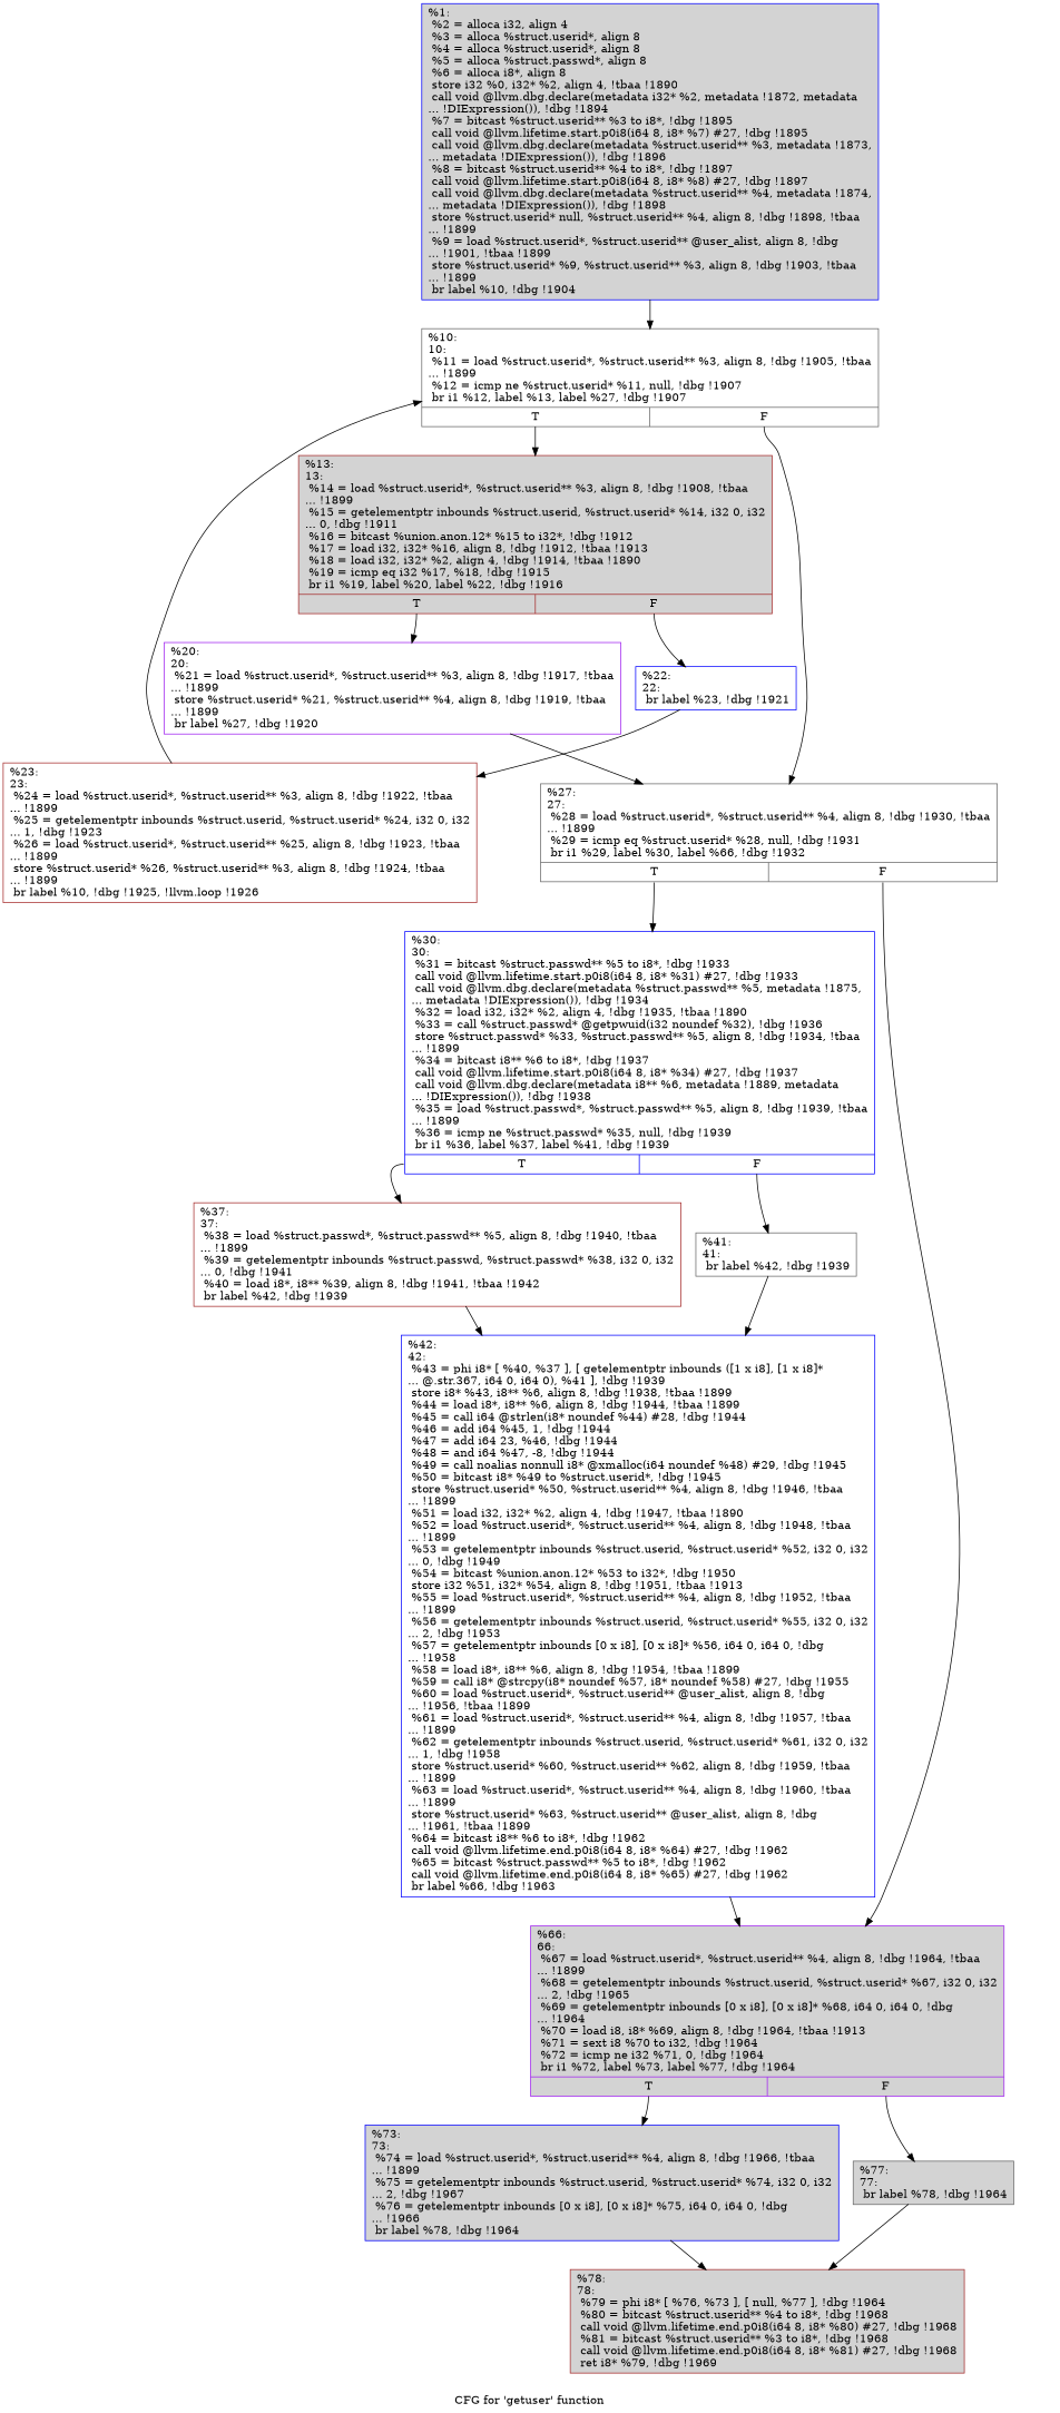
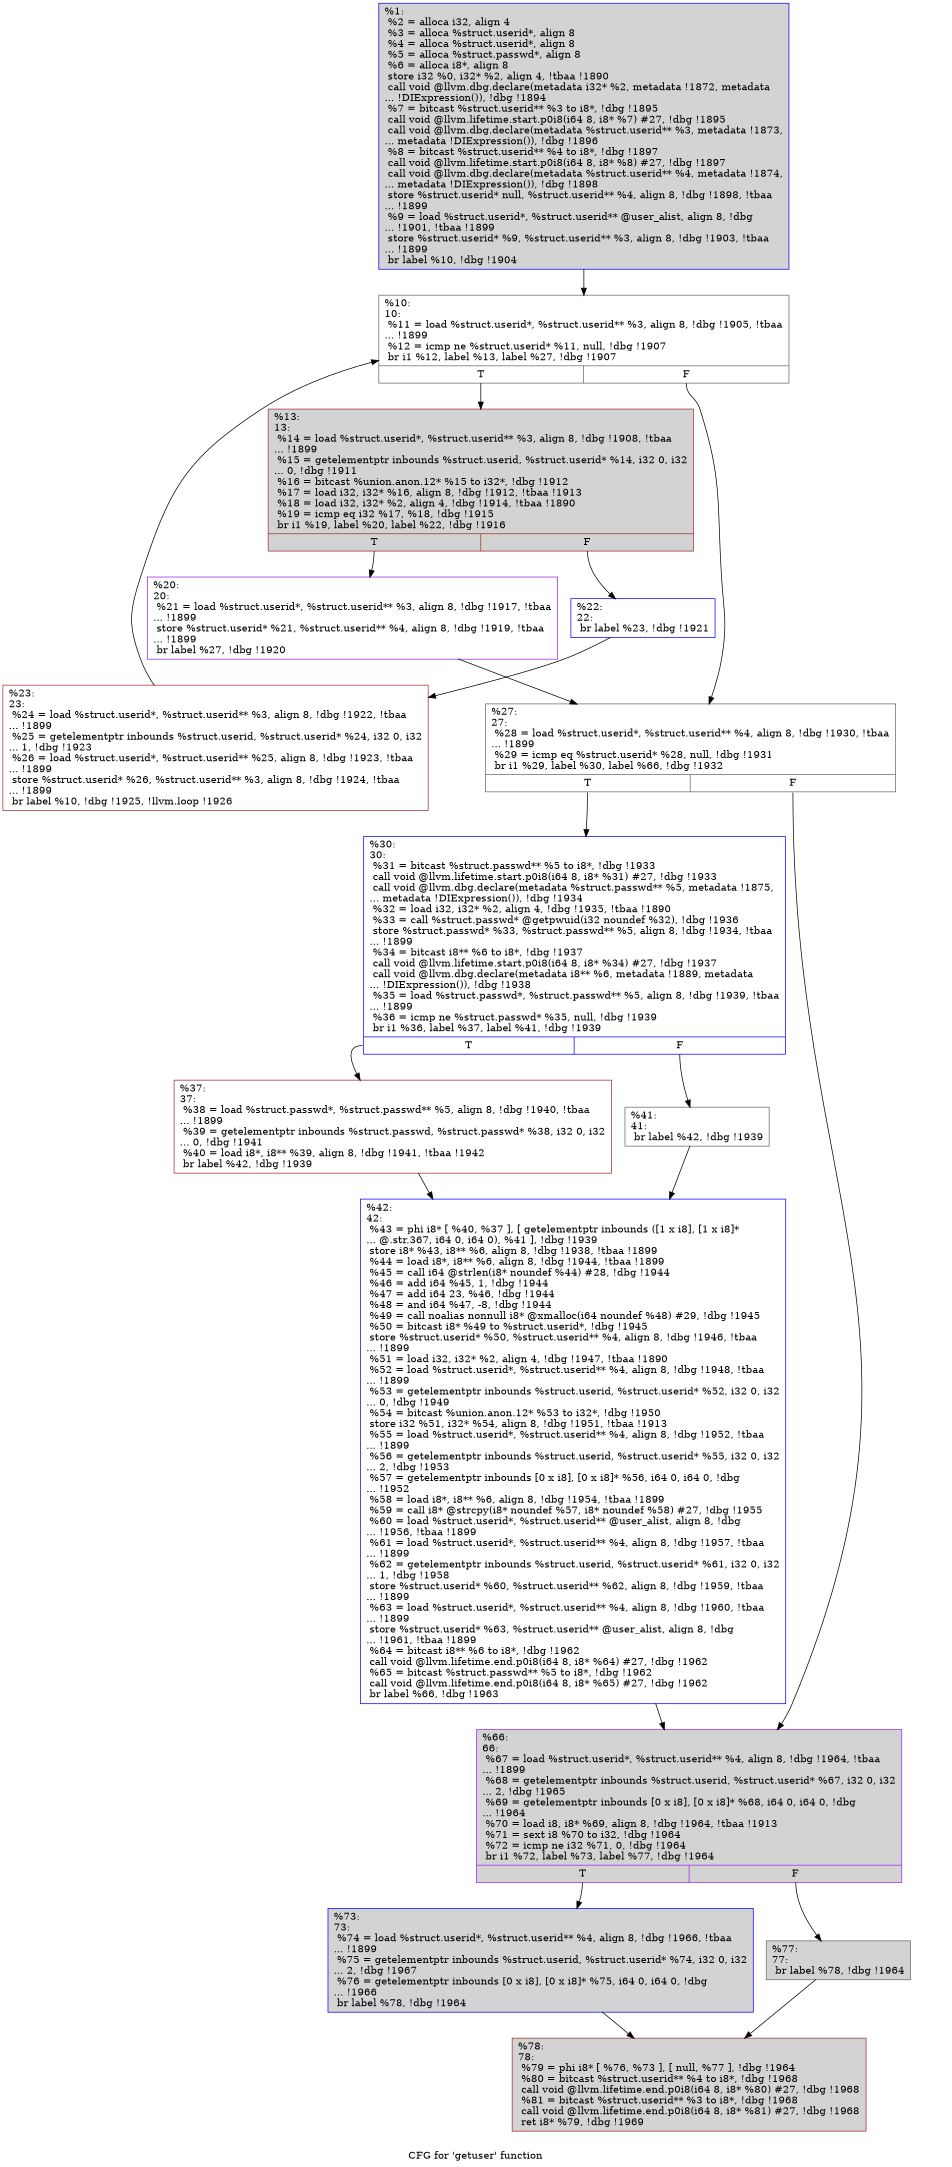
  digraph {
    label="CFG for 'getuser' function"
    node [color=blue fillcolor=white shape=record style=filled]
    n1 [fillcolor=lightgrey label="{%1:\l  %2 = alloca i32, align 4\l  %3 = alloca %struct.userid*, align 8\l  %4 = alloca %struct.userid*, align 8\l  %5 = alloca %struct.passwd*, align 8\l  %6 = alloca i8*, align 8\l  store i32 %0, i32* %2, align 4, !tbaa !1890\l  call void @llvm.dbg.declare(metadata i32* %2, metadata !1872, metadata\l... !DIExpression()), !dbg !1894\l  %7 = bitcast %struct.userid** %3 to i8*, !dbg !1895\l  call void @llvm.lifetime.start.p0i8(i64 8, i8* %7) #27, !dbg !1895\l  call void @llvm.dbg.declare(metadata %struct.userid** %3, metadata !1873,\l... metadata !DIExpression()), !dbg !1896\l  %8 = bitcast %struct.userid** %4 to i8*, !dbg !1897\l  call void @llvm.lifetime.start.p0i8(i64 8, i8* %8) #27, !dbg !1897\l  call void @llvm.dbg.declare(metadata %struct.userid** %4, metadata !1874,\l... metadata !DIExpression()), !dbg !1898\l  store %struct.userid* null, %struct.userid** %4, align 8, !dbg !1898, !tbaa\l... !1899\l  %9 = load %struct.userid*, %struct.userid** @user_alist, align 8, !dbg\l... !1901, !tbaa !1899\l  store %struct.userid* %9, %struct.userid** %3, align 8, !dbg !1903, !tbaa\l... !1899\l  br label %10, !dbg !1904\l}"]
    n2 [color=gray40 label="{%10:\l10:                                               \l  %11 = load %struct.userid*, %struct.userid** %3, align 8, !dbg !1905, !tbaa\l... !1899\l  %12 = icmp ne %struct.userid* %11, null, !dbg !1907\l  br i1 %12, label %13, label %27, !dbg !1907\l|{<s0>T|<s1>F}}"]
    n3 [color=brown fillcolor=lightgrey label="{%13:\l13:                                               \l  %14 = load %struct.userid*, %struct.userid** %3, align 8, !dbg !1908, !tbaa\l... !1899\l  %15 = getelementptr inbounds %struct.userid, %struct.userid* %14, i32 0, i32\l... 0, !dbg !1911\l  %16 = bitcast %union.anon.12* %15 to i32*, !dbg !1912\l  %17 = load i32, i32* %16, align 8, !dbg !1912, !tbaa !1913\l  %18 = load i32, i32* %2, align 4, !dbg !1914, !tbaa !1890\l  %19 = icmp eq i32 %17, %18, !dbg !1915\l  br i1 %19, label %20, label %22, !dbg !1916\l|{<s0>T|<s1>F}}"]
    n4 [color=gray40 label="{%27:\l27:                                               \l  %28 = load %struct.userid*, %struct.userid** %4, align 8, !dbg !1930, !tbaa\l... !1899\l  %29 = icmp eq %struct.userid* %28, null, !dbg !1931\l  br i1 %29, label %30, label %66, !dbg !1932\l|{<s0>T|<s1>F}}"]
    n5 [color=purple label="{%20:\l20:                                               \l  %21 = load %struct.userid*, %struct.userid** %3, align 8, !dbg !1917, !tbaa\l... !1899\l  store %struct.userid* %21, %struct.userid** %4, align 8, !dbg !1919, !tbaa\l... !1899\l  br label %27, !dbg !1920\l}"]
    n6 [label="{%22:\l22:                                               \l  br label %23, !dbg !1921\l}"]
    n7 [label="{%30:\l30:                                               \l  %31 = bitcast %struct.passwd** %5 to i8*, !dbg !1933\l  call void @llvm.lifetime.start.p0i8(i64 8, i8* %31) #27, !dbg !1933\l  call void @llvm.dbg.declare(metadata %struct.passwd** %5, metadata !1875,\l... metadata !DIExpression()), !dbg !1934\l  %32 = load i32, i32* %2, align 4, !dbg !1935, !tbaa !1890\l  %33 = call %struct.passwd* @getpwuid(i32 noundef %32), !dbg !1936\l  store %struct.passwd* %33, %struct.passwd** %5, align 8, !dbg !1934, !tbaa\l... !1899\l  %34 = bitcast i8** %6 to i8*, !dbg !1937\l  call void @llvm.lifetime.start.p0i8(i64 8, i8* %34) #27, !dbg !1937\l  call void @llvm.dbg.declare(metadata i8** %6, metadata !1889, metadata\l... !DIExpression()), !dbg !1938\l  %35 = load %struct.passwd*, %struct.passwd** %5, align 8, !dbg !1939, !tbaa\l... !1899\l  %36 = icmp ne %struct.passwd* %35, null, !dbg !1939\l  br i1 %36, label %37, label %41, !dbg !1939\l|{<s0>T|<s1>F}}"]
    n8 [color=purple fillcolor=lightgrey label="{%66:\l66:                                               \l  %67 = load %struct.userid*, %struct.userid** %4, align 8, !dbg !1964, !tbaa\l... !1899\l  %68 = getelementptr inbounds %struct.userid, %struct.userid* %67, i32 0, i32\l... 2, !dbg !1965\l  %69 = getelementptr inbounds [0 x i8], [0 x i8]* %68, i64 0, i64 0, !dbg\l... !1964\l  %70 = load i8, i8* %69, align 8, !dbg !1964, !tbaa !1913\l  %71 = sext i8 %70 to i32, !dbg !1964\l  %72 = icmp ne i32 %71, 0, !dbg !1964\l  br i1 %72, label %73, label %77, !dbg !1964\l|{<s0>T|<s1>F}}"]
    n9 [color=brown label="{%23:\l23:                                               \l  %24 = load %struct.userid*, %struct.userid** %3, align 8, !dbg !1922, !tbaa\l... !1899\l  %25 = getelementptr inbounds %struct.userid, %struct.userid* %24, i32 0, i32\l... 1, !dbg !1923\l  %26 = load %struct.userid*, %struct.userid** %25, align 8, !dbg !1923, !tbaa\l... !1899\l  store %struct.userid* %26, %struct.userid** %3, align 8, !dbg !1924, !tbaa\l... !1899\l  br label %10, !dbg !1925, !llvm.loop !1926\l}"]
    n10 [color=brown label="{%37:\l37:                                               \l  %38 = load %struct.passwd*, %struct.passwd** %5, align 8, !dbg !1940, !tbaa\l... !1899\l  %39 = getelementptr inbounds %struct.passwd, %struct.passwd* %38, i32 0, i32\l... 0, !dbg !1941\l  %40 = load i8*, i8** %39, align 8, !dbg !1941, !tbaa !1942\l  br label %42, !dbg !1939\l}"]
    n11 [color=gray40 label="{%41:\l41:                                               \l  br label %42, !dbg !1939\l}"]
    n12 [fillcolor=lightgrey label="{%73:\l73:                                               \l  %74 = load %struct.userid*, %struct.userid** %4, align 8, !dbg !1966, !tbaa\l... !1899\l  %75 = getelementptr inbounds %struct.userid, %struct.userid* %74, i32 0, i32\l... 2, !dbg !1967\l  %76 = getelementptr inbounds [0 x i8], [0 x i8]* %75, i64 0, i64 0, !dbg\l... !1966\l  br label %78, !dbg !1964\l}"]
    n13 [color=gray40 fillcolor=lightgrey label="{%77:\l77:                                               \l  br label %78, !dbg !1964\l}"]
-   n14 [label="{%42:\l42:                                               \l  %43 = phi i8* [ %40, %37 ], [ getelementptr inbounds ([1 x i8], [1 x i8]*\l... @.str.367, i64 0, i64 0), %41 ], !dbg !1939\l  store i8* %43, i8** %6, align 8, !dbg !1938, !tbaa !1899\l  %44 = load i8*, i8** %6, align 8, !dbg !1944, !tbaa !1899\l  %45 = call i64 @strlen(i8* noundef %44) #28, !dbg !1944\l  %46 = add i64 %45, 1, !dbg !1944\l  %47 = add i64 23, %46, !dbg !1944\l  %48 = and i64 %47, -8, !dbg !1944\l  %49 = call noalias nonnull i8* @xmalloc(i64 noundef %48) #29, !dbg !1945\l  %50 = bitcast i8* %49 to %struct.userid*, !dbg !1945\l  store %struct.userid* %50, %struct.userid** %4, align 8, !dbg !1946, !tbaa\l... !1899\l  %51 = load i32, i32* %2, align 4, !dbg !1947, !tbaa !1890\l  %52 = load %struct.userid*, %struct.userid** %4, align 8, !dbg !1948, !tbaa\l... !1899\l  %53 = getelementptr inbounds %struct.userid, %struct.userid* %52, i32 0, i32\l... 0, !dbg !1949\l  %54 = bitcast %union.anon.12* %53 to i32*, !dbg !1950\l  store i32 %51, i32* %54, align 8, !dbg !1951, !tbaa !1913\l  %55 = load %struct.userid*, %struct.userid** %4, align 8, !dbg !1952, !tbaa\l... !1899\l  %56 = getelementptr inbounds %struct.userid, %struct.userid* %55, i32 0, i32\l... 2, !dbg !1953\l  %57 = getelementptr inbounds [0 x i8], [0 x i8]* %56, i64 0, i64 0, !dbg\l... !1958\l  %58 = load i8*, i8** %6, align 8, !dbg !1954, !tbaa !1899\l  %59 = call i8* @strcpy(i8* noundef %57, i8* noundef %58) #27, !dbg !1955\l  %60 = load %struct.userid*, %struct.userid** @user_alist, align 8, !dbg\l... !1956, !tbaa !1899\l  %61 = load %struct.userid*, %struct.userid** %4, align 8, !dbg !1957, !tbaa\l... !1899\l  %62 = getelementptr inbounds %struct.userid, %struct.userid* %61, i32 0, i32\l... 1, !dbg !1958\l  store %struct.userid* %60, %struct.userid** %62, align 8, !dbg !1959, !tbaa\l... !1899\l  %63 = load %struct.userid*, %struct.userid** %4, align 8, !dbg !1960, !tbaa\l... !1899\l  store %struct.userid* %63, %struct.userid** @user_alist, align 8, !dbg\l... !1961, !tbaa !1899\l  %64 = bitcast i8** %6 to i8*, !dbg !1962\l  call void @llvm.lifetime.end.p0i8(i64 8, i8* %64) #27, !dbg !1962\l  %65 = bitcast %struct.passwd** %5 to i8*, !dbg !1962\l  call void @llvm.lifetime.end.p0i8(i64 8, i8* %65) #27, !dbg !1962\l  br label %66, !dbg !1963\l}"]
+   n14 [label="{%42:\l42:                                               \l  %43 = phi i8* [ %40, %37 ], [ getelementptr inbounds ([1 x i8], [1 x i8]*\l... @.str.367, i64 0, i64 0), %41 ], !dbg !1939\l  store i8* %43, i8** %6, align 8, !dbg !1938, !tbaa !1899\l  %44 = load i8*, i8** %6, align 8, !dbg !1944, !tbaa !1899\l  %45 = call i64 @strlen(i8* noundef %44) #28, !dbg !1944\l  %46 = add i64 %45, 1, !dbg !1944\l  %47 = add i64 23, %46, !dbg !1944\l  %48 = and i64 %47, -8, !dbg !1944\l  %49 = call noalias nonnull i8* @xmalloc(i64 noundef %48) #29, !dbg !1945\l  %50 = bitcast i8* %49 to %struct.userid*, !dbg !1945\l  store %struct.userid* %50, %struct.userid** %4, align 8, !dbg !1946, !tbaa\l... !1899\l  %51 = load i32, i32* %2, align 4, !dbg !1947, !tbaa !1890\l  %52 = load %struct.userid*, %struct.userid** %4, align 8, !dbg !1948, !tbaa\l... !1899\l  %53 = getelementptr inbounds %struct.userid, %struct.userid* %52, i32 0, i32\l... 0, !dbg !1949\l  %54 = bitcast %union.anon.12* %53 to i32*, !dbg !1950\l  store i32 %51, i32* %54, align 8, !dbg !1951, !tbaa !1913\l  %55 = load %struct.userid*, %struct.userid** %4, align 8, !dbg !1952, !tbaa\l... !1899\l  %56 = getelementptr inbounds %struct.userid, %struct.userid* %55, i32 0, i32\l... 2, !dbg !1953\l  %57 = getelementptr inbounds [0 x i8], [0 x i8]* %56, i64 0, i64 0, !dbg\l... !1952\l  %58 = load i8*, i8** %6, align 8, !dbg !1954, !tbaa !1899\l  %59 = call i8* @strcpy(i8* noundef %57, i8* noundef %58) #27, !dbg !1955\l  %60 = load %struct.userid*, %struct.userid** @user_alist, align 8, !dbg\l... !1956, !tbaa !1899\l  %61 = load %struct.userid*, %struct.userid** %4, align 8, !dbg !1957, !tbaa\l... !1899\l  %62 = getelementptr inbounds %struct.userid, %struct.userid* %61, i32 0, i32\l... 1, !dbg !1958\l  store %struct.userid* %60, %struct.userid** %62, align 8, !dbg !1959, !tbaa\l... !1899\l  %63 = load %struct.userid*, %struct.userid** %4, align 8, !dbg !1960, !tbaa\l... !1899\l  store %struct.userid* %63, %struct.userid** @user_alist, align 8, !dbg\l... !1961, !tbaa !1899\l  %64 = bitcast i8** %6 to i8*, !dbg !1962\l  call void @llvm.lifetime.end.p0i8(i64 8, i8* %64) #27, !dbg !1962\l  %65 = bitcast %struct.passwd** %5 to i8*, !dbg !1962\l  call void @llvm.lifetime.end.p0i8(i64 8, i8* %65) #27, !dbg !1962\l  br label %66, !dbg !1963\l}"]
    n15 [color=brown fillcolor=lightgrey label="{%78:\l78:                                               \l  %79 = phi i8* [ %76, %73 ], [ null, %77 ], !dbg !1964\l  %80 = bitcast %struct.userid** %4 to i8*, !dbg !1968\l  call void @llvm.lifetime.end.p0i8(i64 8, i8* %80) #27, !dbg !1968\l  %81 = bitcast %struct.userid** %3 to i8*, !dbg !1968\l  call void @llvm.lifetime.end.p0i8(i64 8, i8* %81) #27, !dbg !1968\l  ret i8* %79, !dbg !1969\l}"]
    n1 -> n2
    n2 -> n3 [tailport=s0]
    n2 -> n4 [tailport=s1]
    n3 -> n5 [tailport=s0]
    n3 -> n6 [tailport=s1]
    n4 -> n7 [tailport=s0]
    n4 -> n8 [tailport=s1]
    n5 -> n4
    n6 -> n9
    n7 -> n10 [tailport=s0]
    n7 -> n11 [tailport=s1]
    n8 -> n12 [tailport=s0]
    n8 -> n13 [tailport=s1]
    n9 -> n2
    n10 -> n14
    n11 -> n14
    n12 -> n15
    n13 -> n15
    n14 -> n8
  }
